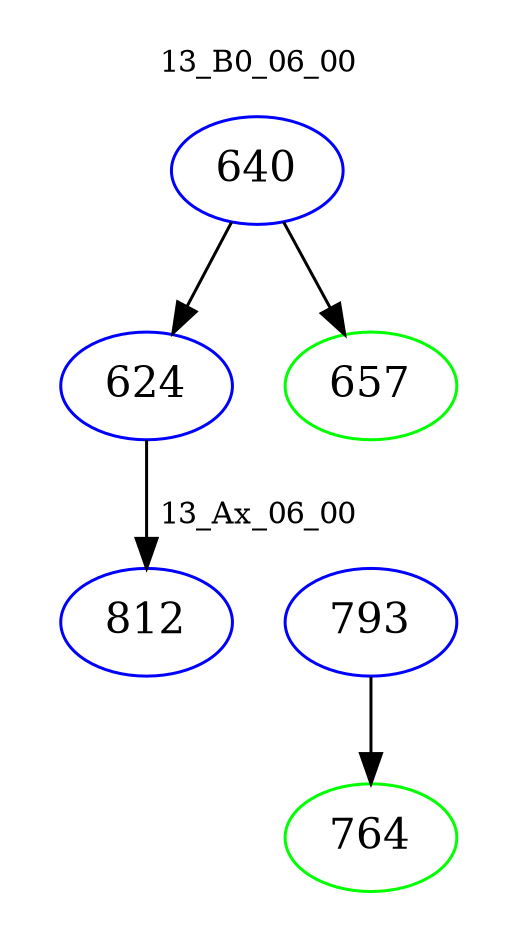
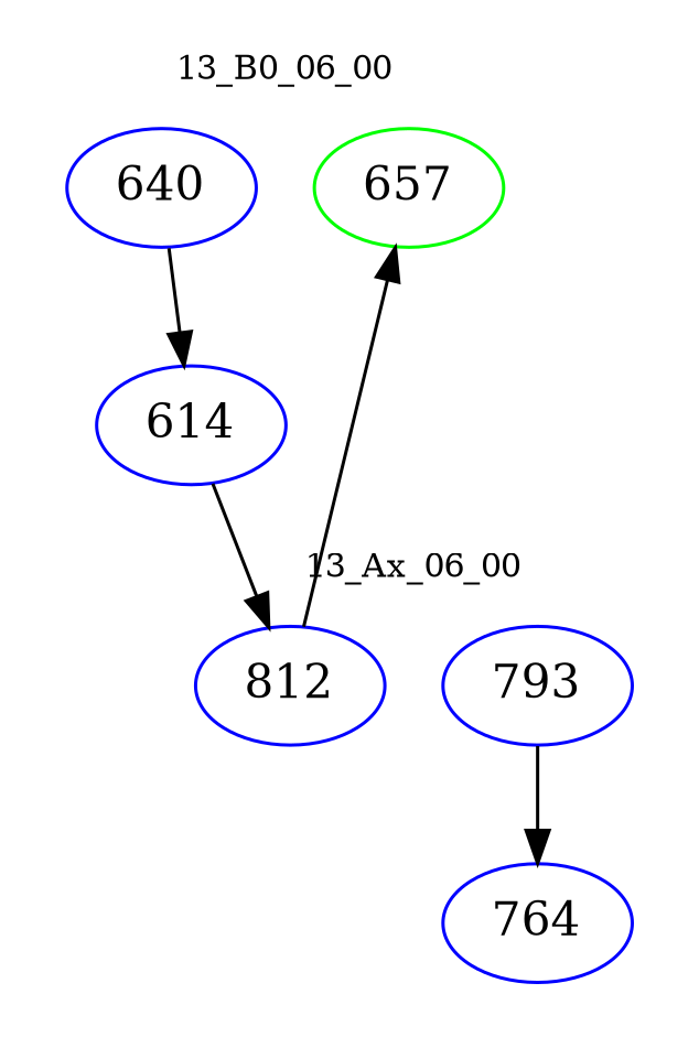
  digraph {
    node [color=blue]
    edge [color=black]
    n1 [label=793]
-   n2 [color=green label=764]
+   n2 [label=764]
    n3 [label=812]
    n4 [label=640]
-   n5 [label=624]
+   n5 [label=614]
    n6 [color=green label=657]
    subgraph cluster_1 {
      color=white
      fontsize=10
      label="13_Ax_06_00"
      n1
      n2
      n3
    }
    subgraph cluster_2 {
      color=white
      fontsize=10
      label="13_B0_06_00"
      n4
      n5
      n6
    }
    n1 -> n2
    n4 -> n5
-   n4 -> n6
+   n3 -> n6
    n5 -> n3
  }
